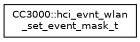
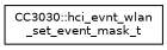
  digraph {
    rankdir=LR
-   n1 [color=black fillcolor=white fontname=Helvetica fontsize=10 height=0.2 label="CC3000::hci_evnt_wlan\l_set_event_mask_t" shape=record style=filled width=0.4]
+   n1 [color=black fillcolor=white fontname=Helvetica fontsize=10 height=0.2 label="CC3030::hci_evnt_wlan\l_set_event_mask_t" shape=record style=filled width=0.4]
  }
